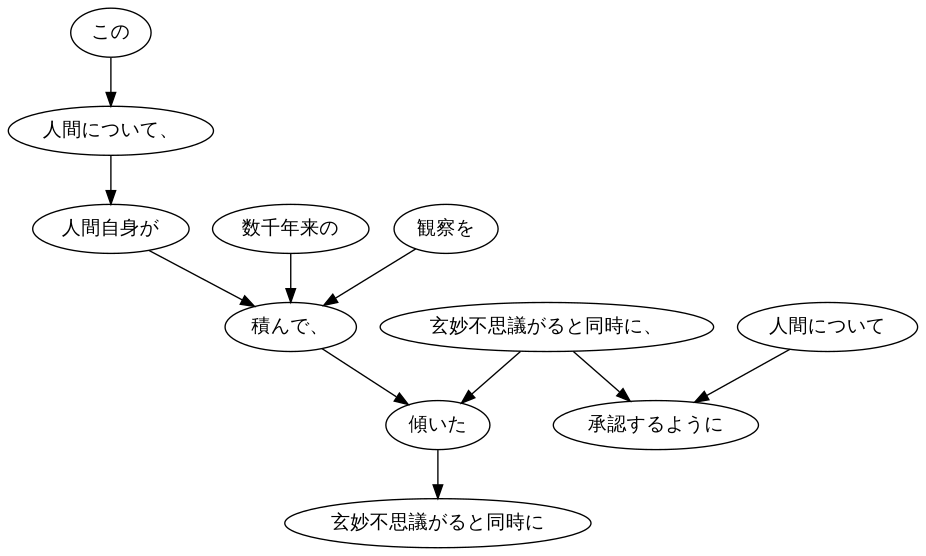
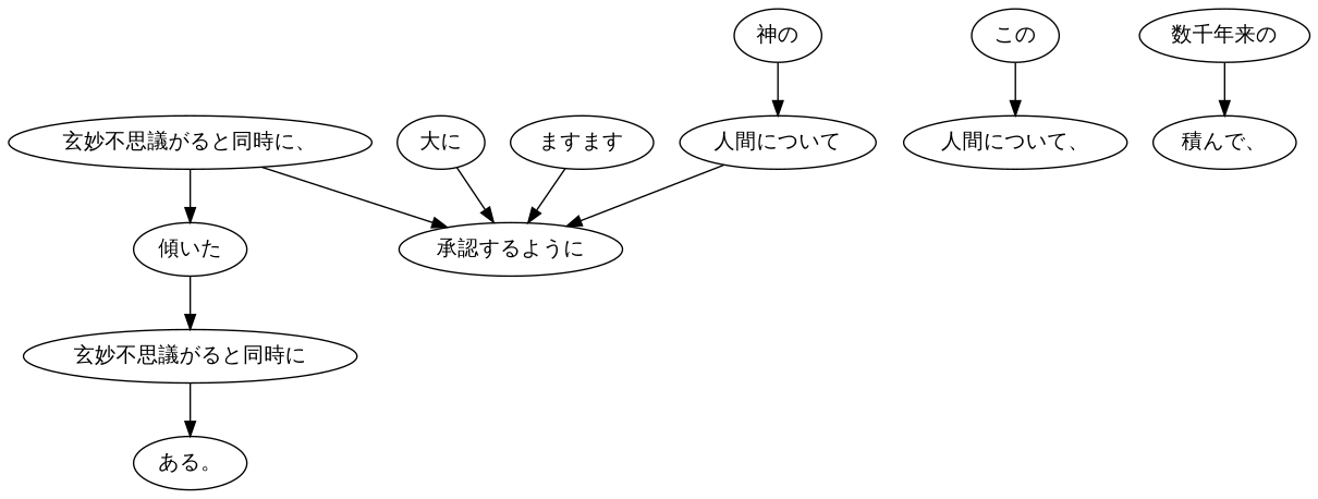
  digraph {
    fontname="Open Sans"
    node [fontname="Open Sans"]
    edge [fontname="Open Sans"]
+   n1 [label="ある。"]
    n2 [label="この"]
    n3 [label="人間について、"]
-   n4 [label="人間自身が"]
    n5 [label="積んで、"]
    n6 [label="傾いた"]
    n7 [label="数千年来の"]
-   n8 [label="観察を"]
    n9 [label="玄妙不思議がると同時に"]
+   n10 [label="大に"]
    n11 [label="承認するように"]
    n12 [label="玄妙不思議がると同時に、"]
+   n13 [label="ますます"]
+   n14 [label="神の"]
    n15 [label="人間について"]
    n2 -> n3
-   n3 -> n4
-   n4 -> n5
-   n5 -> n6
    n6 -> n9
    n7 -> n5
-   n8 -> n5
+   n9 -> n1
+   n10 -> n11
    n12 -> n6
    n12 -> n11
+   n13 -> n11
+   n14 -> n15
    n15 -> n11
  }
